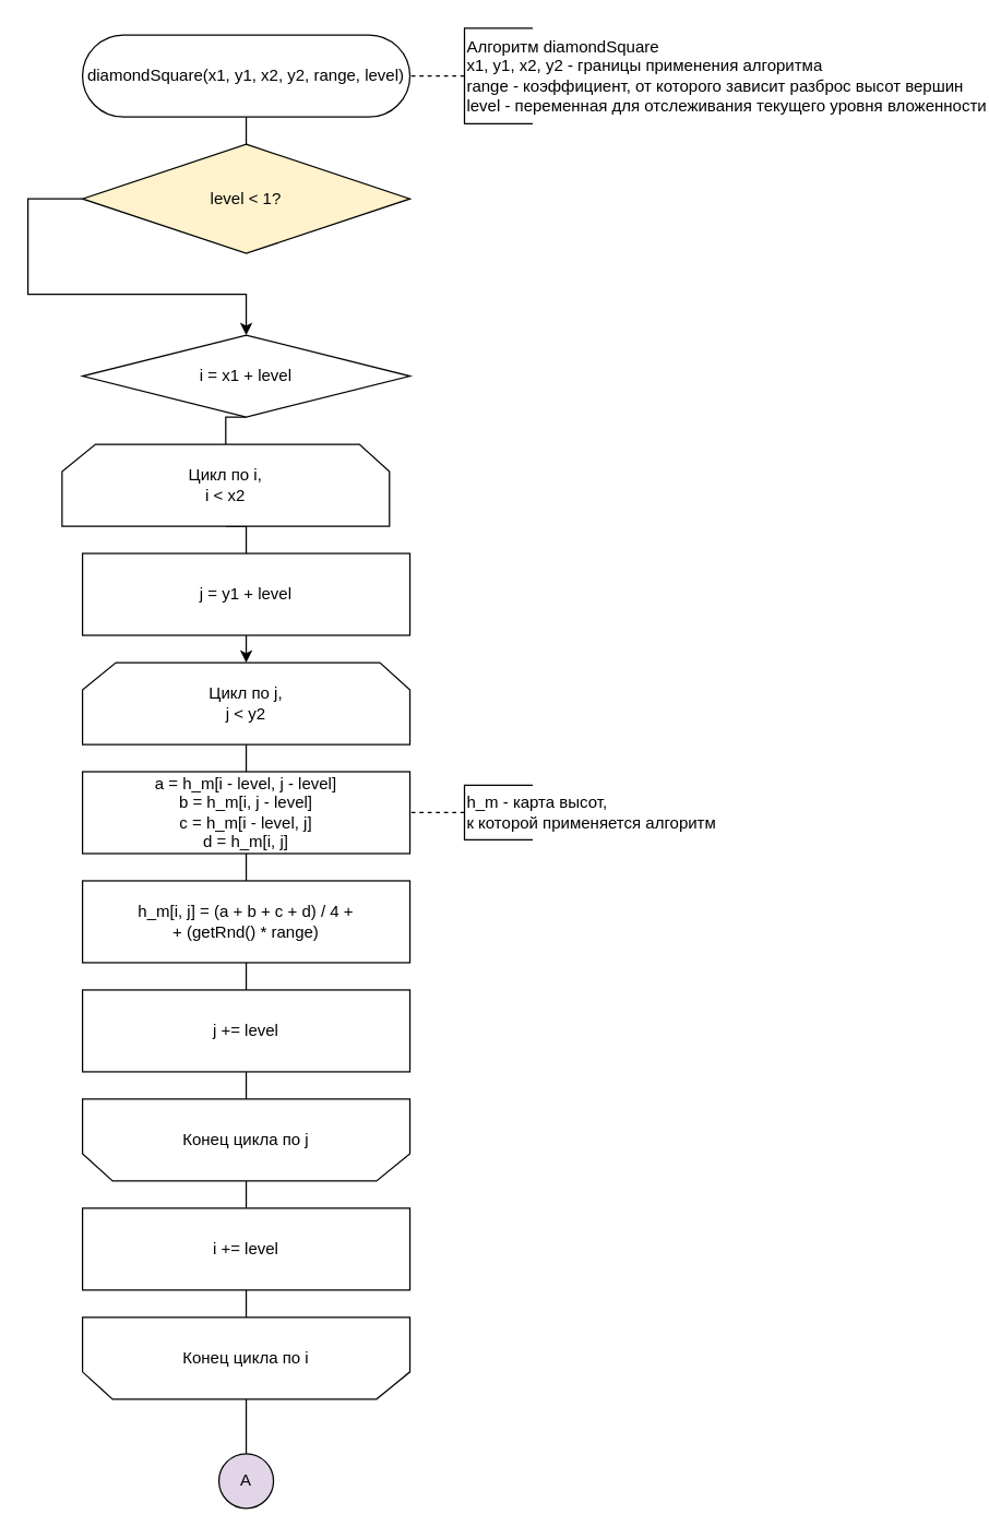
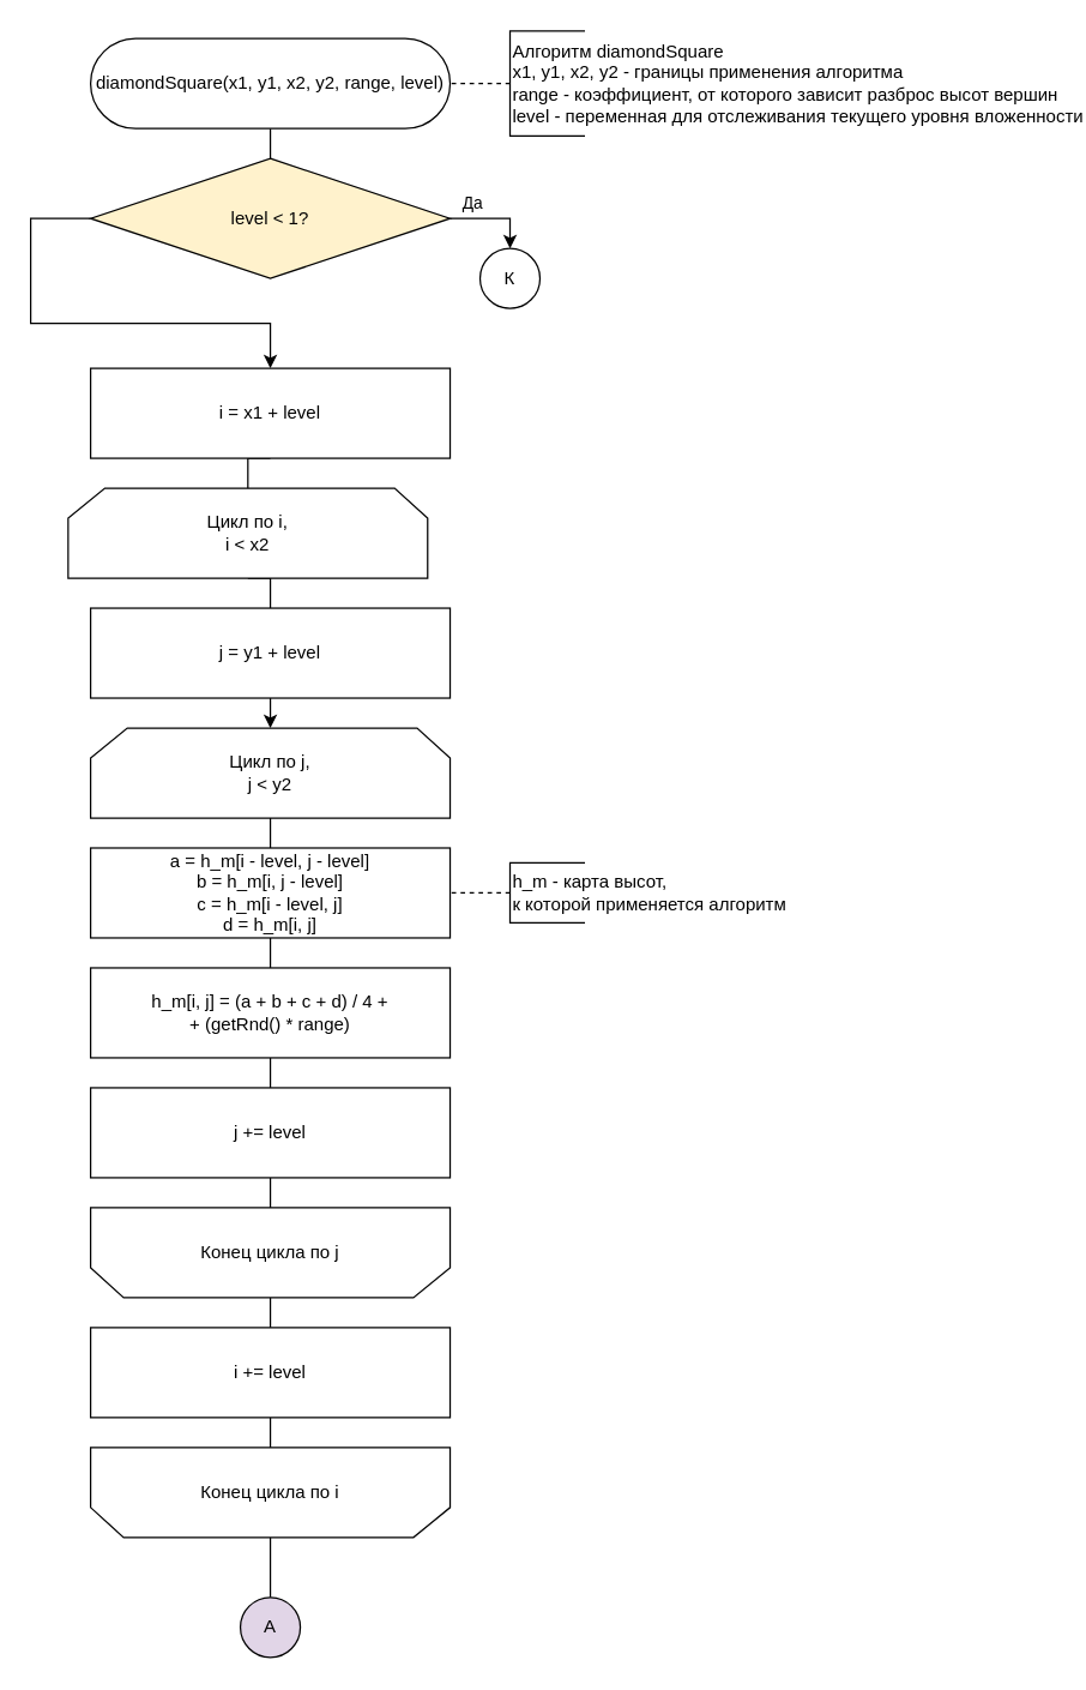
  <mxCell id="0" />
  <mxCell id="1" parent="0" />
  <mxCell id="2" value="" style="edgeStyle=orthogonalEdgeStyle;rounded=0;orthogonalLoop=1;jettySize=auto;html=1;endArrow=none;" edge="1" parent="1" source="3" target="8"><mxGeometry relative="1" as="geometry" /></mxCell>
  <mxCell id="3" value="diamondSquare(x1, y1, x2, y2, range, level)" style="rounded=1;whiteSpace=wrap;html=1;arcSize=50;" vertex="1" parent="1"><mxGeometry x="60" y="25" width="240" height="60" as="geometry" /></mxCell>
  <mxCell id="4" value="&lt;div&gt;Алгоритм diamondSquare&lt;/div&gt;&lt;div&gt;x1, y1, x2, y2 - границы применения алгоритма&lt;/div&gt;&lt;div&gt;range - коэффициент, от которого зависит разброс высот вершин&lt;/div&gt;&lt;div&gt;level - переменная для отслеживания текущего уровня вложенности&lt;br&gt;&lt;/div&gt;" style="strokeWidth=1;html=1;shape=mxgraph.flowchart.annotation_1;align=left;pointerEvents=1;" vertex="1" parent="1"><mxGeometry x="340" y="20" width="50" height="70" as="geometry" /></mxCell>
  <mxCell id="5" value="" style="endArrow=none;dashed=1;html=1;exitX=0;exitY=0.5;exitDx=0;exitDy=0;exitPerimeter=0;entryX=1;entryY=0.5;entryDx=0;entryDy=0;" edge="1" parent="1" source="4" target="3"><mxGeometry width="50" height="50" relative="1" as="geometry"><mxPoint x="410" y="195" as="sourcePoint" /><mxPoint x="260" y="45" as="targetPoint" /></mxGeometry></mxCell>
+ <mxCell id="6" value="Да" style="edgeStyle=orthogonalEdgeStyle;rounded=0;orthogonalLoop=1;jettySize=auto;html=1;entryX=0.5;entryY=0;entryDx=0;entryDy=0;" edge="1" parent="1" source="8" target="9"><mxGeometry x="-0.5" y="10" relative="1" as="geometry"><mxPoint as="offset" /></mxGeometry></mxCell>
  <mxCell id="7" style="edgeStyle=orthogonalEdgeStyle;rounded=0;orthogonalLoop=1;jettySize=auto;html=1;exitX=0;exitY=0.5;exitDx=0;exitDy=0;entryX=0.5;entryY=0;entryDx=0;entryDy=0;fontColor=#000000;" edge="1" parent="1" source="8" target="25"><mxGeometry relative="1" as="geometry"><Array as="points"><mxPoint x="20" y="145" /><mxPoint x="20" y="215" /><mxPoint x="180" y="215" /></Array></mxGeometry></mxCell>
  <mxCell id="8" value="level &amp;lt; 1?" style="rhombus;whiteSpace=wrap;html=1;fillColor=#fff2cc;" vertex="1" parent="1"><mxGeometry x="60" y="105" width="240" height="80" as="geometry" /></mxCell>
+ <mxCell id="9" value="К" style="ellipse;whiteSpace=wrap;html=1;aspect=fixed;" vertex="1" parent="1"><mxGeometry x="320" y="165" width="40" height="40" as="geometry" /></mxCell>
  <mxCell id="10" style="edgeStyle=orthogonalEdgeStyle;rounded=0;orthogonalLoop=1;jettySize=auto;html=1;exitX=0.5;exitY=1;exitDx=0;exitDy=0;exitPerimeter=0;entryX=0.5;entryY=0;entryDx=0;entryDy=0;fontColor=rgb(0, 0, 0);endArrow=none;" edge="1" parent="1" source="11" target="27"><mxGeometry relative="1" as="geometry" /></mxCell>
  <mxCell id="11" value="&lt;div&gt;Цикл по i,&lt;/div&gt;&lt;div&gt;i &amp;lt; x2&lt;br&gt;&lt;/div&gt;" style="strokeWidth=1;html=1;shape=stencil(rZVNb4MwDIZ/Ta5VIFoFxynrTlUvPeycUndEhQQF2q7/vikuGh+DMa8SB/wa3gcbW2FClqkqgIXcqByYeGNhuLa28MJa57ryob9NMbHkGF4wjCMMVVlAUqF2Vk6rXQaYKStnj3DR++rhoE0KDl3FivFX/8z9EjKxxngTbU3ZybTy3kxp49/lX2jGFy+IuT5ijApPyKEC11G/y9ugwMJ3MimYR9oSSN2KGu5vpI+/kwIaaUXpXp8VzIRtCHXxBQ97uDiayduSeDG1OlIvm60jVDfCE9IrYwso5E4lx09nT2b/41cW6r7cg0STzu0ZWkPXm++pBjQOmTYthyj+r0OvgU+wWBIs+JMdKGVQ/kaS2RImhtbrg4mo1ZExEvJgHUzM10FnGZ4jY6M7MKhVPNdq4QY=);whiteSpace=wrap;" vertex="1" parent="1"><mxGeometry x="45" y="325" width="240" height="60" as="geometry" /></mxCell>
  <mxCell id="12" style="edgeStyle=orthogonalEdgeStyle;rounded=0;orthogonalLoop=1;jettySize=auto;html=1;exitX=0.5;exitY=1;exitDx=0;exitDy=0;exitPerimeter=0;entryX=0.5;entryY=0;entryDx=0;entryDy=0;endArrow=none;" edge="1" parent="1" source="13" target="14"><mxGeometry relative="1" as="geometry" /></mxCell>
  <mxCell id="13" value="&lt;div&gt;Цикл по j,&lt;/div&gt;&lt;div&gt;j &amp;lt; y2&lt;br&gt;&lt;/div&gt;" style="strokeWidth=1;html=1;shape=stencil(rZVNb4MwDIZ/Ta5VIFoFxynrTlUvPeycUndEhQQF2q7/vikuGh+DMa8SB/wa3gcbW2FClqkqgIXcqByYeGNhuLa28MJa57ryob9NMbHkGF4wjCMMVVlAUqF2Vk6rXQaYKStnj3DR++rhoE0KDl3FivFX/8z9EjKxxngTbU3ZybTy3kxp49/lX2jGFy+IuT5ijApPyKEC11G/y9ugwMJ3MimYR9oSSN2KGu5vpI+/kwIaaUXpXp8VzIRtCHXxBQ97uDiayduSeDG1OlIvm60jVDfCE9IrYwso5E4lx09nT2b/41cW6r7cg0STzu0ZWkPXm++pBjQOmTYthyj+r0OvgU+wWBIs+JMdKGVQ/kaS2RImhtbrg4mo1ZExEvJgHUzM10FnGZ4jY6M7MKhVPNdq4QY=);whiteSpace=wrap;" vertex="1" parent="1"><mxGeometry x="60" y="485" width="240" height="60" as="geometry" /></mxCell>
  <mxCell id="14" value="a = h_m[i - level, j - level]&lt;br&gt;b = h_m[i, j - level]&lt;br&gt;c = h_m[i - level, j]&lt;br&gt;d = h_m[i, j]" style="rounded=0;whiteSpace=wrap;html=1;" vertex="1" parent="1"><mxGeometry x="60" y="565" width="240" height="60" as="geometry" /></mxCell>
  <mxCell id="15" style="edgeStyle=orthogonalEdgeStyle;rounded=0;orthogonalLoop=1;jettySize=auto;html=1;entryX=0.5;entryY=0;entryDx=0;entryDy=0;fontColor=rgb(0, 0, 0);endArrow=none;exitX=0.5;exitY=1;exitDx=0;exitDy=0;" edge="1" parent="1" source="14" target="17"><mxGeometry relative="1" as="geometry"><mxPoint x="200" y="715" as="sourcePoint" /></mxGeometry></mxCell>
  <mxCell id="16" style="edgeStyle=orthogonalEdgeStyle;rounded=0;orthogonalLoop=1;jettySize=auto;html=1;exitX=0.5;exitY=1;exitDx=0;exitDy=0;entryX=0.5;entryY=0;entryDx=0;entryDy=0;fontColor=rgb(0, 0, 0);endArrow=none;" edge="1" parent="1" source="17" target="29"><mxGeometry relative="1" as="geometry" /></mxCell>
  <mxCell id="17" value="h_m[i, j] = (a + b + c + d) / 4 +&lt;br&gt;+ (getRnd() * range)" style="rounded=0;whiteSpace=wrap;html=1;" vertex="1" parent="1"><mxGeometry x="60" y="645" width="240" height="60" as="geometry" /></mxCell>
  <mxCell id="18" style="edgeStyle=orthogonalEdgeStyle;rounded=0;orthogonalLoop=1;jettySize=auto;html=1;exitX=0.5;exitY=0;exitDx=0;exitDy=0;exitPerimeter=0;entryX=0.5;entryY=0;entryDx=0;entryDy=0;fontColor=rgb(0, 0, 0);endArrow=none;" edge="1" parent="1" source="19" target="31"><mxGeometry relative="1" as="geometry" /></mxCell>
  <mxCell id="19" value="Конец цикла по j" style="strokeWidth=1;html=1;shape=stencil(rZVNb4MwDIZ/Ta5VIFoFxynrTlUvPeycUndEhQQF2q7/vikuGh+DMa8SB/wa3gcbW2FClqkqgIXcqByYeGNhuLa28MJa57ryob9NMbHkGF4wjCMMVVlAUqF2Vk6rXQaYKStnj3DR++rhoE0KDl3FivFX/8z9EjKxxngTbU3ZybTy3kxp49/lX2jGFy+IuT5ijApPyKEC11G/y9ugwMJ3MimYR9oSSN2KGu5vpI+/kwIaaUXpXp8VzIRtCHXxBQ97uDiayduSeDG1OlIvm60jVDfCE9IrYwso5E4lx09nT2b/41cW6r7cg0STzu0ZWkPXm++pBjQOmTYthyj+r0OvgU+wWBIs+JMdKGVQ/kaS2RImhtbrg4mo1ZExEvJgHUzM10FnGZ4jY6M7MKhVPNdq4QY=);whiteSpace=wrap;direction=west;" vertex="1" parent="1"><mxGeometry x="60" y="805" width="240" height="60" as="geometry" /></mxCell>
  <mxCell id="20" style="edgeStyle=orthogonalEdgeStyle;rounded=0;orthogonalLoop=1;jettySize=auto;html=1;exitX=0.5;exitY=0;exitDx=0;exitDy=0;exitPerimeter=0;entryX=0.5;entryY=0;entryDx=0;entryDy=0;fontColor=rgb(0, 0, 0);endArrow=none;" edge="1" parent="1" source="21" target="32"><mxGeometry relative="1" as="geometry" /></mxCell>
  <mxCell id="21" value="Конец цикла по i" style="strokeWidth=1;html=1;shape=stencil(rZVNb4MwDIZ/Ta5VIFoFxynrTlUvPeycUndEhQQF2q7/vikuGh+DMa8SB/wa3gcbW2FClqkqgIXcqByYeGNhuLa28MJa57ryob9NMbHkGF4wjCMMVVlAUqF2Vk6rXQaYKStnj3DR++rhoE0KDl3FivFX/8z9EjKxxngTbU3ZybTy3kxp49/lX2jGFy+IuT5ijApPyKEC11G/y9ugwMJ3MimYR9oSSN2KGu5vpI+/kwIaaUXpXp8VzIRtCHXxBQ97uDiayduSeDG1OlIvm60jVDfCE9IrYwso5E4lx09nT2b/41cW6r7cg0STzu0ZWkPXm++pBjQOmTYthyj+r0OvgU+wWBIs+JMdKGVQ/kaS2RImhtbrg4mo1ZExEvJgHUzM10FnGZ4jY6M7MKhVPNdq4QY=);whiteSpace=wrap;direction=west;" vertex="1" parent="1"><mxGeometry x="60" y="965" width="240" height="60" as="geometry" /></mxCell>
  <mxCell id="22" value="&lt;div&gt;h_m - карта высот,&lt;/div&gt;&lt;div&gt;к которой применяется алгоритм&lt;br&gt;&lt;/div&gt;" style="strokeWidth=1;html=1;shape=mxgraph.flowchart.annotation_1;align=left;pointerEvents=1;" vertex="1" parent="1"><mxGeometry x="340" y="575" width="50" height="40" as="geometry" /></mxCell>
  <mxCell id="23" value="" style="endArrow=none;dashed=1;html=1;exitX=0;exitY=0.5;exitDx=0;exitDy=0;exitPerimeter=0;entryX=1;entryY=0.5;entryDx=0;entryDy=0;" edge="1" parent="1" source="22" target="14"><mxGeometry width="50" height="50" relative="1" as="geometry"><mxPoint x="350" y="225" as="sourcePoint" /><mxPoint x="310" y="225" as="targetPoint" /></mxGeometry></mxCell>
  <mxCell id="24" style="edgeStyle=orthogonalEdgeStyle;rounded=0;orthogonalLoop=1;jettySize=auto;html=1;exitX=0.5;exitY=1;exitDx=0;exitDy=0;entryX=0.5;entryY=0;entryDx=0;entryDy=0;entryPerimeter=0;fontColor=rgb(0, 0, 0);endArrow=none;" edge="1" parent="1" source="25" target="11"><mxGeometry relative="1" as="geometry" /></mxCell>
- <mxCell id="25" value="i = x1 + level" style="rhombus;whiteSpace=wrap;html=1;" vertex="1" parent="1"><mxGeometry x="60" y="245" width="240" height="60" as="geometry" /></mxCell>
+ <mxCell id="25" value="i = x1 + level" style="rounded=0;whiteSpace=wrap;html=1;" vertex="1" parent="1"><mxGeometry x="60" y="245" width="240" height="60" as="geometry" /></mxCell>
  <mxCell id="26" style="edgeStyle=orthogonalEdgeStyle;rounded=0;orthogonalLoop=1;jettySize=auto;html=1;exitX=0.5;exitY=1;exitDx=0;exitDy=0;entryX=0.5;entryY=0;entryDx=0;entryDy=0;entryPerimeter=0;fontColor=rgb(0, 0, 0);endArrow=classic;" edge="1" parent="1" source="27" target="13"><mxGeometry relative="1" as="geometry" /></mxCell>
  <mxCell id="27" value="j = y1 + level" style="rounded=0;whiteSpace=wrap;html=1;" vertex="1" parent="1"><mxGeometry x="60" y="405" width="240" height="60" as="geometry" /></mxCell>
  <mxCell id="28" style="edgeStyle=orthogonalEdgeStyle;rounded=0;orthogonalLoop=1;jettySize=auto;html=1;exitX=0.5;exitY=1;exitDx=0;exitDy=0;entryX=0.5;entryY=1;entryDx=0;entryDy=0;entryPerimeter=0;fontColor=rgb(0, 0, 0);endArrow=none;" edge="1" parent="1" source="29" target="19"><mxGeometry relative="1" as="geometry" /></mxCell>
  <mxCell id="29" value="j += level" style="rounded=0;whiteSpace=wrap;html=1;" vertex="1" parent="1"><mxGeometry x="60" y="725" width="240" height="60" as="geometry" /></mxCell>
  <mxCell id="30" style="edgeStyle=orthogonalEdgeStyle;rounded=0;orthogonalLoop=1;jettySize=auto;html=1;exitX=0.5;exitY=1;exitDx=0;exitDy=0;entryX=0.5;entryY=1;entryDx=0;entryDy=0;entryPerimeter=0;fontColor=rgb(0, 0, 0);endArrow=none;" edge="1" parent="1" source="31" target="21"><mxGeometry relative="1" as="geometry" /></mxCell>
  <mxCell id="31" value="i += level" style="rounded=0;whiteSpace=wrap;html=1;" vertex="1" parent="1"><mxGeometry x="60" y="885" width="240" height="60" as="geometry" /></mxCell>
  <mxCell id="32" value="А" style="ellipse;whiteSpace=wrap;html=1;aspect=fixed;fillColor=#e1d5e7;" vertex="1" parent="1"><mxGeometry x="160" y="1065" width="40" height="40" as="geometry" /></mxCell>
